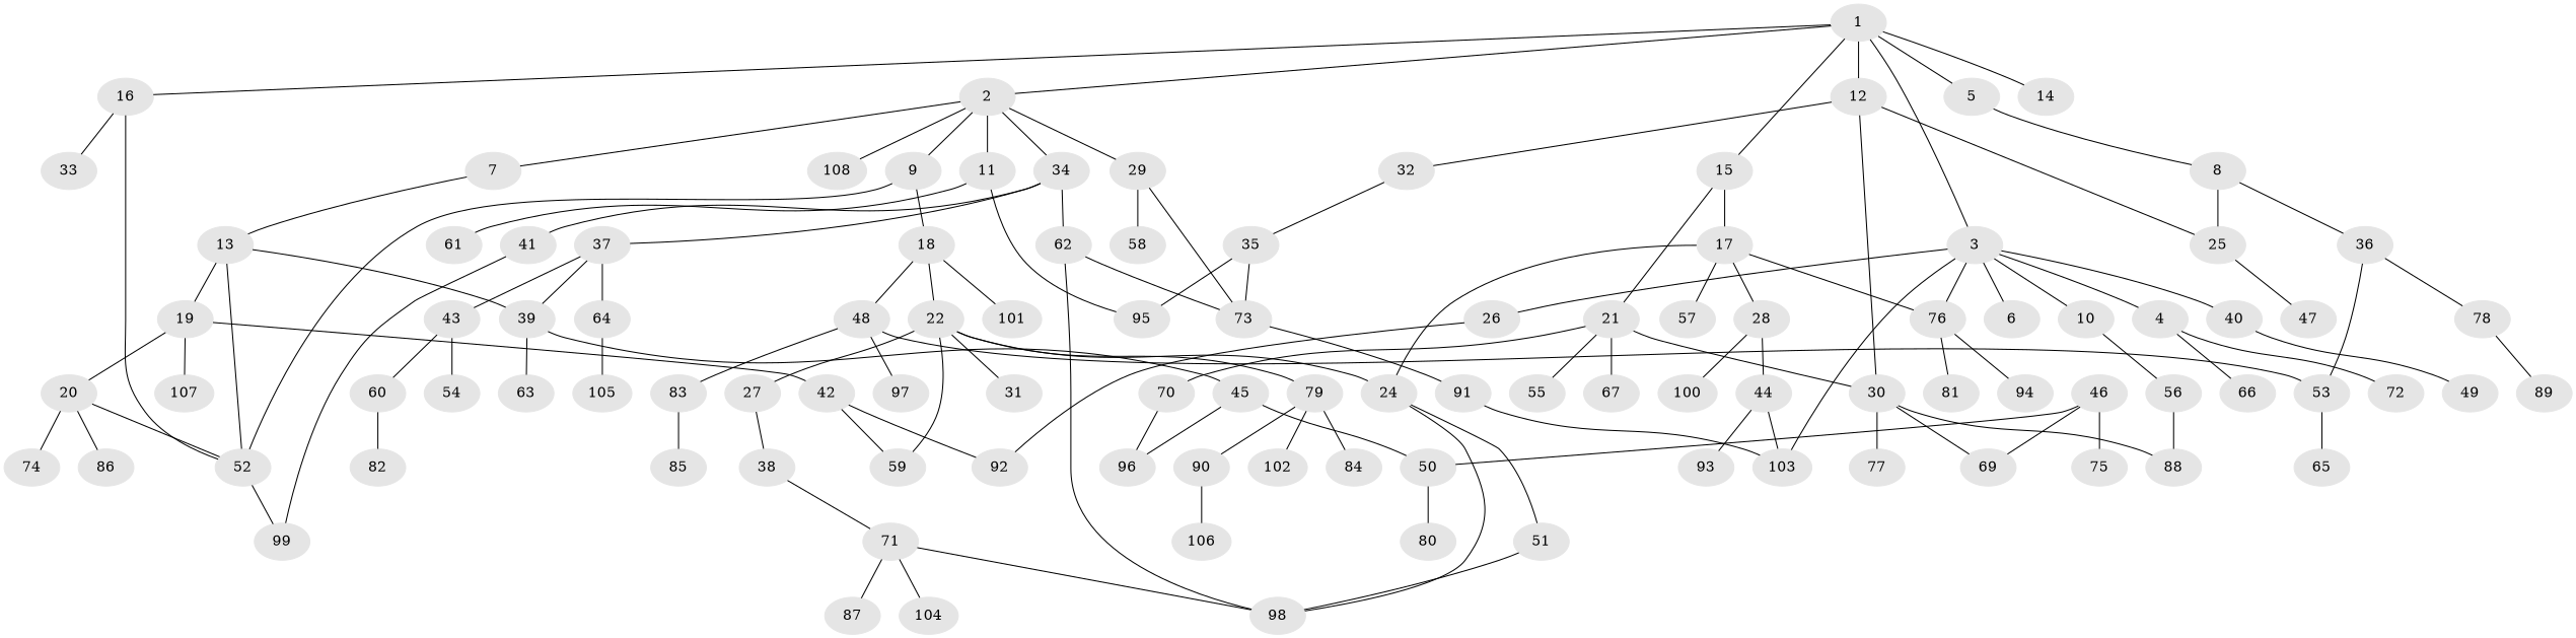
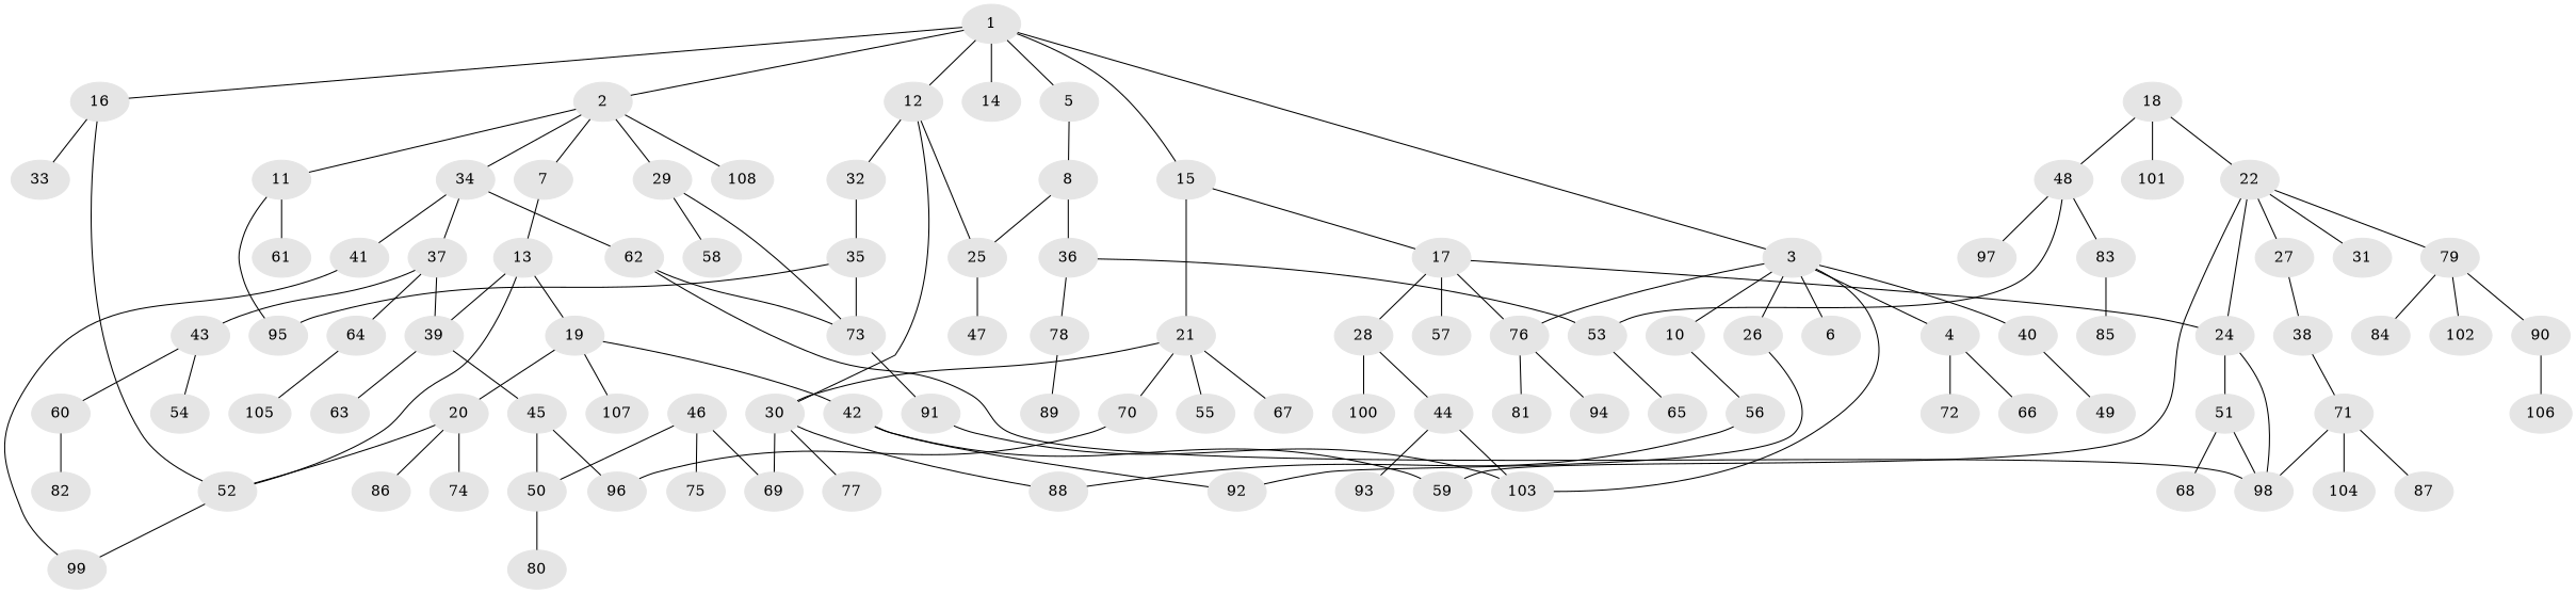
  graph {
    node [color=gray90 style=filled]
    1
    2
    3
    5
    12
    14
    15
    16
    7
-   9
    11
    29
    34
    108
    4
    6
    10
    26
    40
    76
    103
    8
    25
    30
    32
    17
    21
    52
    33
    13
    18
    61
    95
    58
    73
    37
    41
    62
    66
    72
    56
    92
    49
    81
    94
    36
    19
    39
    47
    53
    78
    22
    48
    101
    99
    88
    77
    69
    35
    20
    42
    107
    45
    63
    24
    28
    57
    55
    67
    70
    51
    98
    44
    100
    27
    31
    59
    79
    83
    97
    74
    86
    96
    38
    84
    90
    102
+   68
    71
    93
    91
    46
    50
    75
    43
    64
    65
    89
    54
    60
    105
    87
    104
    82
    80
    85
    106
    1 -- 2
    1 -- 3
    1 -- 5
    1 -- 12
    1 -- 14
    1 -- 15
    1 -- 16
    2 -- 7
-   2 -- 9
    2 -- 11
    2 -- 29
    2 -- 34
    2 -- 108
    3 -- 4
    3 -- 6
    3 -- 10
    3 -- 26
    3 -- 40
    3 -- 76
    3 -- 103
    5 -- 8
    12 -- 25
    12 -- 30
    12 -- 32
    15 -- 17
    15 -- 21
    16 -- 52
    16 -- 33
    7 -- 13
-   9 -- 52
-   9 -- 18
    11 -- 61
    11 -- 95
    29 -- 58
    29 -- 73
    34 -- 37
    34 -- 41
    34 -- 62
    4 -- 66
    4 -- 72
    10 -- 56
    26 -- 92
    40 -- 49
    76 -- 81
    76 -- 94
    8 -- 25
    8 -- 36
    25 -- 47
    30 -- 88
    30 -- 77
    30 -- 69
    32 -- 35
    17 -- 76
    17 -- 24
    17 -- 28
    17 -- 57
    21 -- 30
    21 -- 55
    21 -- 67
    21 -- 70
    52 -- 99
    13 -- 52
    13 -- 19
    13 -- 39
    18 -- 22
    18 -- 48
    18 -- 101
    73 -- 91
    37 -- 39
    37 -- 43
    37 -- 64
    41 -- 99
    62 -- 73
    62 -- 98
    56 -- 88
    36 -- 53
    36 -- 78
    19 -- 20
    19 -- 42
    19 -- 107
    39 -- 45
    39 -- 63
    53 -- 65
    78 -- 89
    22 -- 24
    22 -- 27
    22 -- 31
    22 -- 59
    22 -- 79
    48 -- 53
    48 -- 83
    48 -- 97
    35 -- 95
    35 -- 73
    20 -- 52
    20 -- 74
    20 -- 86
    42 -- 92
    42 -- 59
    45 -- 96
    45 -- 50
    24 -- 51
    24 -- 98
    28 -- 44
    28 -- 100
    70 -- 96
    51 -- 98
+   51 -- 68
    44 -- 103
    44 -- 93
    27 -- 38
    79 -- 84
    79 -- 90
    79 -- 102
    83 -- 85
    38 -- 71
    90 -- 106
    71 -- 98
    71 -- 87
    71 -- 104
    91 -- 103
    46 -- 69
    46 -- 50
    46 -- 75
    50 -- 80
    43 -- 54
    43 -- 60
    64 -- 105
    60 -- 82
  }
